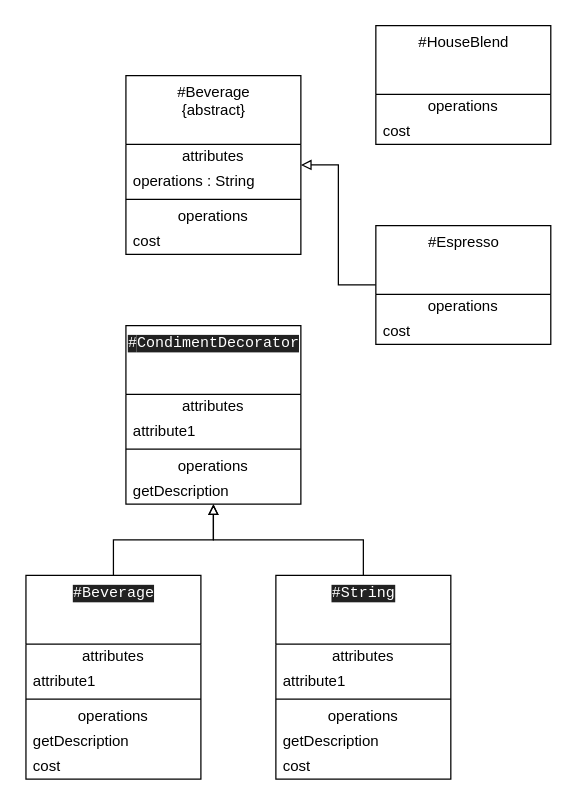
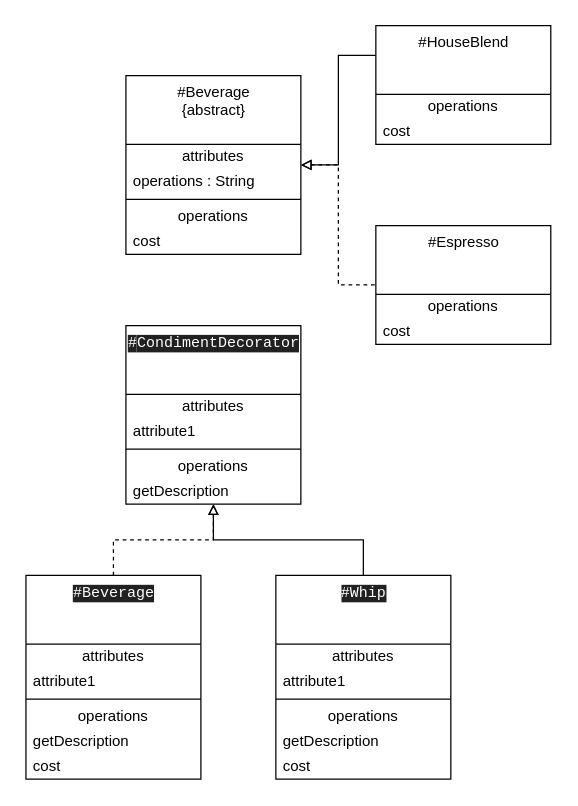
  <mxCell id="0" />
  <mxCell id="1" parent="0" />
- <mxCell id="3" style="edgeStyle=orthogonalEdgeStyle;rounded=0;orthogonalLoop=1;jettySize=auto;html=1;startArrow=block;startFill=0;endArrow=none;endFill=0;" edge="1" parent="1" source="4" target="10"><mxGeometry relative="1" as="geometry" /></mxCell>
+ <mxCell id="2" style="edgeStyle=orthogonalEdgeStyle;rounded=0;orthogonalLoop=1;jettySize=auto;html=1;entryX=0;entryY=0.25;entryDx=0;entryDy=0;startArrow=block;startFill=0;endArrow=none;endFill=0;" edge="1" parent="1" source="4" target="21"><mxGeometry relative="1" as="geometry" /></mxCell>
+ <mxCell id="3" style="edgeStyle=orthogonalEdgeStyle;rounded=0;orthogonalLoop=1;jettySize=auto;html=1;startArrow=block;startFill=0;endArrow=none;endFill=0;dashed=1;" edge="1" parent="1" source="4" target="10"><mxGeometry relative="1" as="geometry" /></mxCell>
  <mxCell id="4" value="#Beverage&lt;br&gt;{abstract}" style="swimlane;fontStyle=0;align=center;verticalAlign=top;childLayout=stackLayout;horizontal=1;startSize=55;horizontalStack=0;resizeParent=1;resizeParentMax=0;resizeLast=0;collapsible=0;marginBottom=0;html=1;" vertex="1" parent="1"><mxGeometry x="100" y="60" width="140" height="143" as="geometry" /></mxCell>
  <mxCell id="5" value="attributes" style="text;html=1;strokeColor=none;fillColor=none;align=center;verticalAlign=middle;spacingLeft=4;spacingRight=4;overflow=hidden;rotatable=0;points=[[0,0.5],[1,0.5]];portConstraint=eastwest;" vertex="1" parent="4"><mxGeometry y="55" width="140" height="20" as="geometry" /></mxCell>
  <mxCell id="6" value="operations : String" style="text;html=1;strokeColor=none;fillColor=none;align=left;verticalAlign=middle;spacingLeft=4;spacingRight=4;overflow=hidden;rotatable=0;points=[[0,0.5],[1,0.5]];portConstraint=eastwest;" vertex="1" parent="4"><mxGeometry y="75" width="140" height="20" as="geometry" /></mxCell>
  <mxCell id="7" value="" style="line;strokeWidth=1;fillColor=none;align=left;verticalAlign=middle;spacingTop=-1;spacingLeft=3;spacingRight=3;rotatable=0;labelPosition=right;points=[];portConstraint=eastwest;" vertex="1" parent="4"><mxGeometry y="95" width="140" height="8" as="geometry" /></mxCell>
  <mxCell id="8" value="operations" style="text;html=1;strokeColor=none;fillColor=none;align=center;verticalAlign=middle;spacingLeft=4;spacingRight=4;overflow=hidden;rotatable=0;points=[[0,0.5],[1,0.5]];portConstraint=eastwest;" vertex="1" parent="4"><mxGeometry y="103" width="140" height="20" as="geometry" /></mxCell>
  <mxCell id="9" value="cost" style="text;html=1;strokeColor=none;fillColor=none;align=left;verticalAlign=middle;spacingLeft=4;spacingRight=4;overflow=hidden;rotatable=0;points=[[0,0.5],[1,0.5]];portConstraint=eastwest;" vertex="1" parent="4"><mxGeometry y="123" width="140" height="20" as="geometry" /></mxCell>
  <mxCell id="10" value="#Espresso" style="swimlane;fontStyle=0;align=center;verticalAlign=top;childLayout=stackLayout;horizontal=1;startSize=55;horizontalStack=0;resizeParent=1;resizeParentMax=0;resizeLast=0;collapsible=0;marginBottom=0;html=1;" vertex="1" parent="1"><mxGeometry x="300" y="180" width="140" height="95" as="geometry" /></mxCell>
  <mxCell id="11" value="operations" style="text;html=1;strokeColor=none;fillColor=none;align=center;verticalAlign=middle;spacingLeft=4;spacingRight=4;overflow=hidden;rotatable=0;points=[[0,0.5],[1,0.5]];portConstraint=eastwest;" vertex="1" parent="10"><mxGeometry y="55" width="140" height="20" as="geometry" /></mxCell>
  <mxCell id="12" value="cost" style="text;html=1;strokeColor=none;fillColor=none;align=left;verticalAlign=middle;spacingLeft=4;spacingRight=4;overflow=hidden;rotatable=0;points=[[0,0.5],[1,0.5]];portConstraint=eastwest;" vertex="1" parent="10"><mxGeometry y="75" width="140" height="20" as="geometry" /></mxCell>
- <mxCell id="13" value="" style="edgeStyle=orthogonalEdgeStyle;rounded=0;orthogonalLoop=1;jettySize=auto;html=1;startArrow=block;startFill=0;endArrow=none;endFill=0;" edge="1" parent="1" source="15" target="24"><mxGeometry relative="1" as="geometry" /></mxCell>
+ <mxCell id="13" value="" style="edgeStyle=orthogonalEdgeStyle;rounded=0;orthogonalLoop=1;jettySize=auto;html=1;startArrow=block;startFill=0;endArrow=none;endFill=0;dashed=1;" edge="1" parent="1" source="15" target="24"><mxGeometry relative="1" as="geometry" /></mxCell>
  <mxCell id="14" style="edgeStyle=orthogonalEdgeStyle;rounded=0;orthogonalLoop=1;jettySize=auto;html=1;startArrow=block;startFill=0;endArrow=none;endFill=0;" edge="1" parent="1" source="15" target="31"><mxGeometry relative="1" as="geometry" /></mxCell>
  <mxCell id="15" value="&lt;font style=&quot;font-size: 12px&quot; color=&quot;#ffffff&quot;&gt;&lt;span style=&quot;background-color: rgb(33 , 33 , 33) ; font-family: &amp;#34;consolas&amp;#34; , &amp;#34;courier new&amp;#34; , monospace&quot;&gt;#&lt;/span&gt;&lt;span style=&quot;background-color: rgb(33 , 33 , 33) ; font-family: &amp;#34;consolas&amp;#34; , &amp;#34;courier new&amp;#34; , monospace&quot;&gt;CondimentDecorator&lt;/span&gt;&lt;/font&gt;" style="swimlane;fontStyle=0;align=center;verticalAlign=top;childLayout=stackLayout;horizontal=1;startSize=55;horizontalStack=0;resizeParent=1;resizeParentMax=0;resizeLast=0;collapsible=0;marginBottom=0;html=1;" vertex="1" parent="1"><mxGeometry x="100" y="260" width="140" height="143" as="geometry" /></mxCell>
  <mxCell id="16" value="attributes" style="text;html=1;strokeColor=none;fillColor=none;align=center;verticalAlign=middle;spacingLeft=4;spacingRight=4;overflow=hidden;rotatable=0;points=[[0,0.5],[1,0.5]];portConstraint=eastwest;" vertex="1" parent="15"><mxGeometry y="55" width="140" height="20" as="geometry" /></mxCell>
  <mxCell id="17" value="attribute1" style="text;html=1;strokeColor=none;fillColor=none;align=left;verticalAlign=middle;spacingLeft=4;spacingRight=4;overflow=hidden;rotatable=0;points=[[0,0.5],[1,0.5]];portConstraint=eastwest;" vertex="1" parent="15"><mxGeometry y="75" width="140" height="20" as="geometry" /></mxCell>
  <mxCell id="18" value="" style="line;strokeWidth=1;fillColor=none;align=left;verticalAlign=middle;spacingTop=-1;spacingLeft=3;spacingRight=3;rotatable=0;labelPosition=right;points=[];portConstraint=eastwest;" vertex="1" parent="15"><mxGeometry y="95" width="140" height="8" as="geometry" /></mxCell>
  <mxCell id="19" value="operations" style="text;html=1;strokeColor=none;fillColor=none;align=center;verticalAlign=middle;spacingLeft=4;spacingRight=4;overflow=hidden;rotatable=0;points=[[0,0.5],[1,0.5]];portConstraint=eastwest;" vertex="1" parent="15"><mxGeometry y="103" width="140" height="20" as="geometry" /></mxCell>
  <mxCell id="20" value="getDescription" style="text;html=1;strokeColor=none;fillColor=none;align=left;verticalAlign=middle;spacingLeft=4;spacingRight=4;overflow=hidden;rotatable=0;points=[[0,0.5],[1,0.5]];portConstraint=eastwest;" vertex="1" parent="15"><mxGeometry y="123" width="140" height="20" as="geometry" /></mxCell>
  <mxCell id="21" value="#HouseBlend" style="swimlane;fontStyle=0;align=center;verticalAlign=top;childLayout=stackLayout;horizontal=1;startSize=55;horizontalStack=0;resizeParent=1;resizeParentMax=0;resizeLast=0;collapsible=0;marginBottom=0;html=1;" vertex="1" parent="1"><mxGeometry x="300" y="20" width="140" height="95" as="geometry" /></mxCell>
  <mxCell id="22" value="operations" style="text;html=1;strokeColor=none;fillColor=none;align=center;verticalAlign=middle;spacingLeft=4;spacingRight=4;overflow=hidden;rotatable=0;points=[[0,0.5],[1,0.5]];portConstraint=eastwest;" vertex="1" parent="21"><mxGeometry y="55" width="140" height="20" as="geometry" /></mxCell>
  <mxCell id="23" value="cost" style="text;html=1;strokeColor=none;fillColor=none;align=left;verticalAlign=middle;spacingLeft=4;spacingRight=4;overflow=hidden;rotatable=0;points=[[0,0.5],[1,0.5]];portConstraint=eastwest;" vertex="1" parent="21"><mxGeometry y="75" width="140" height="20" as="geometry" /></mxCell>
  <mxCell id="24" value="&lt;font color=&quot;#ffffff&quot; face=&quot;consolas, courier new, monospace&quot;&gt;&lt;span style=&quot;background-color: rgb(33 , 33 , 33)&quot;&gt;#Beverage&lt;/span&gt;&lt;/font&gt;" style="swimlane;fontStyle=0;align=center;verticalAlign=top;childLayout=stackLayout;horizontal=1;startSize=55;horizontalStack=0;resizeParent=1;resizeParentMax=0;resizeLast=0;collapsible=0;marginBottom=0;html=1;" vertex="1" parent="1"><mxGeometry x="20" y="460" width="140" height="163" as="geometry" /></mxCell>
  <mxCell id="25" value="attributes" style="text;html=1;strokeColor=none;fillColor=none;align=center;verticalAlign=middle;spacingLeft=4;spacingRight=4;overflow=hidden;rotatable=0;points=[[0,0.5],[1,0.5]];portConstraint=eastwest;" vertex="1" parent="24"><mxGeometry y="55" width="140" height="20" as="geometry" /></mxCell>
  <mxCell id="26" value="attribute1" style="text;html=1;strokeColor=none;fillColor=none;align=left;verticalAlign=middle;spacingLeft=4;spacingRight=4;overflow=hidden;rotatable=0;points=[[0,0.5],[1,0.5]];portConstraint=eastwest;" vertex="1" parent="24"><mxGeometry y="75" width="140" height="20" as="geometry" /></mxCell>
  <mxCell id="27" value="" style="line;strokeWidth=1;fillColor=none;align=left;verticalAlign=middle;spacingTop=-1;spacingLeft=3;spacingRight=3;rotatable=0;labelPosition=right;points=[];portConstraint=eastwest;" vertex="1" parent="24"><mxGeometry y="95" width="140" height="8" as="geometry" /></mxCell>
  <mxCell id="28" value="operations" style="text;html=1;strokeColor=none;fillColor=none;align=center;verticalAlign=middle;spacingLeft=4;spacingRight=4;overflow=hidden;rotatable=0;points=[[0,0.5],[1,0.5]];portConstraint=eastwest;" vertex="1" parent="24"><mxGeometry y="103" width="140" height="20" as="geometry" /></mxCell>
  <mxCell id="29" value="getDescription" style="text;html=1;strokeColor=none;fillColor=none;align=left;verticalAlign=middle;spacingLeft=4;spacingRight=4;overflow=hidden;rotatable=0;points=[[0,0.5],[1,0.5]];portConstraint=eastwest;" vertex="1" parent="24"><mxGeometry y="123" width="140" height="20" as="geometry" /></mxCell>
  <mxCell id="30" value="cost" style="text;html=1;strokeColor=none;fillColor=none;align=left;verticalAlign=middle;spacingLeft=4;spacingRight=4;overflow=hidden;rotatable=0;points=[[0,0.5],[1,0.5]];portConstraint=eastwest;" vertex="1" parent="24"><mxGeometry y="143" width="140" height="20" as="geometry" /></mxCell>
- <mxCell id="31" value="&lt;font color=&quot;#ffffff&quot; face=&quot;consolas, courier new, monospace&quot;&gt;&lt;span style=&quot;background-color: rgb(33 , 33 , 33)&quot;&gt;#String&lt;/span&gt;&lt;/font&gt;" style="swimlane;fontStyle=0;align=center;verticalAlign=top;childLayout=stackLayout;horizontal=1;startSize=55;horizontalStack=0;resizeParent=1;resizeParentMax=0;resizeLast=0;collapsible=0;marginBottom=0;html=1;" vertex="1" parent="1"><mxGeometry x="220" y="460" width="140" height="163" as="geometry" /></mxCell>
+ <mxCell id="31" value="&lt;font color=&quot;#ffffff&quot; face=&quot;consolas, courier new, monospace&quot;&gt;&lt;span style=&quot;background-color: rgb(33 , 33 , 33)&quot;&gt;#Whip&lt;/span&gt;&lt;/font&gt;" style="swimlane;fontStyle=0;align=center;verticalAlign=top;childLayout=stackLayout;horizontal=1;startSize=55;horizontalStack=0;resizeParent=1;resizeParentMax=0;resizeLast=0;collapsible=0;marginBottom=0;html=1;" vertex="1" parent="1"><mxGeometry x="220" y="460" width="140" height="163" as="geometry" /></mxCell>
  <mxCell id="32" value="attributes" style="text;html=1;strokeColor=none;fillColor=none;align=center;verticalAlign=middle;spacingLeft=4;spacingRight=4;overflow=hidden;rotatable=0;points=[[0,0.5],[1,0.5]];portConstraint=eastwest;" vertex="1" parent="31"><mxGeometry y="55" width="140" height="20" as="geometry" /></mxCell>
  <mxCell id="33" value="attribute1" style="text;html=1;strokeColor=none;fillColor=none;align=left;verticalAlign=middle;spacingLeft=4;spacingRight=4;overflow=hidden;rotatable=0;points=[[0,0.5],[1,0.5]];portConstraint=eastwest;" vertex="1" parent="31"><mxGeometry y="75" width="140" height="20" as="geometry" /></mxCell>
  <mxCell id="34" value="" style="line;strokeWidth=1;fillColor=none;align=left;verticalAlign=middle;spacingTop=-1;spacingLeft=3;spacingRight=3;rotatable=0;labelPosition=right;points=[];portConstraint=eastwest;" vertex="1" parent="31"><mxGeometry y="95" width="140" height="8" as="geometry" /></mxCell>
  <mxCell id="35" value="operations" style="text;html=1;strokeColor=none;fillColor=none;align=center;verticalAlign=middle;spacingLeft=4;spacingRight=4;overflow=hidden;rotatable=0;points=[[0,0.5],[1,0.5]];portConstraint=eastwest;" vertex="1" parent="31"><mxGeometry y="103" width="140" height="20" as="geometry" /></mxCell>
  <mxCell id="36" value="getDescription" style="text;html=1;strokeColor=none;fillColor=none;align=left;verticalAlign=middle;spacingLeft=4;spacingRight=4;overflow=hidden;rotatable=0;points=[[0,0.5],[1,0.5]];portConstraint=eastwest;" vertex="1" parent="31"><mxGeometry y="123" width="140" height="20" as="geometry" /></mxCell>
  <mxCell id="37" value="cost" style="text;html=1;strokeColor=none;fillColor=none;align=left;verticalAlign=middle;spacingLeft=4;spacingRight=4;overflow=hidden;rotatable=0;points=[[0,0.5],[1,0.5]];portConstraint=eastwest;" vertex="1" parent="31"><mxGeometry y="143" width="140" height="20" as="geometry" /></mxCell>
